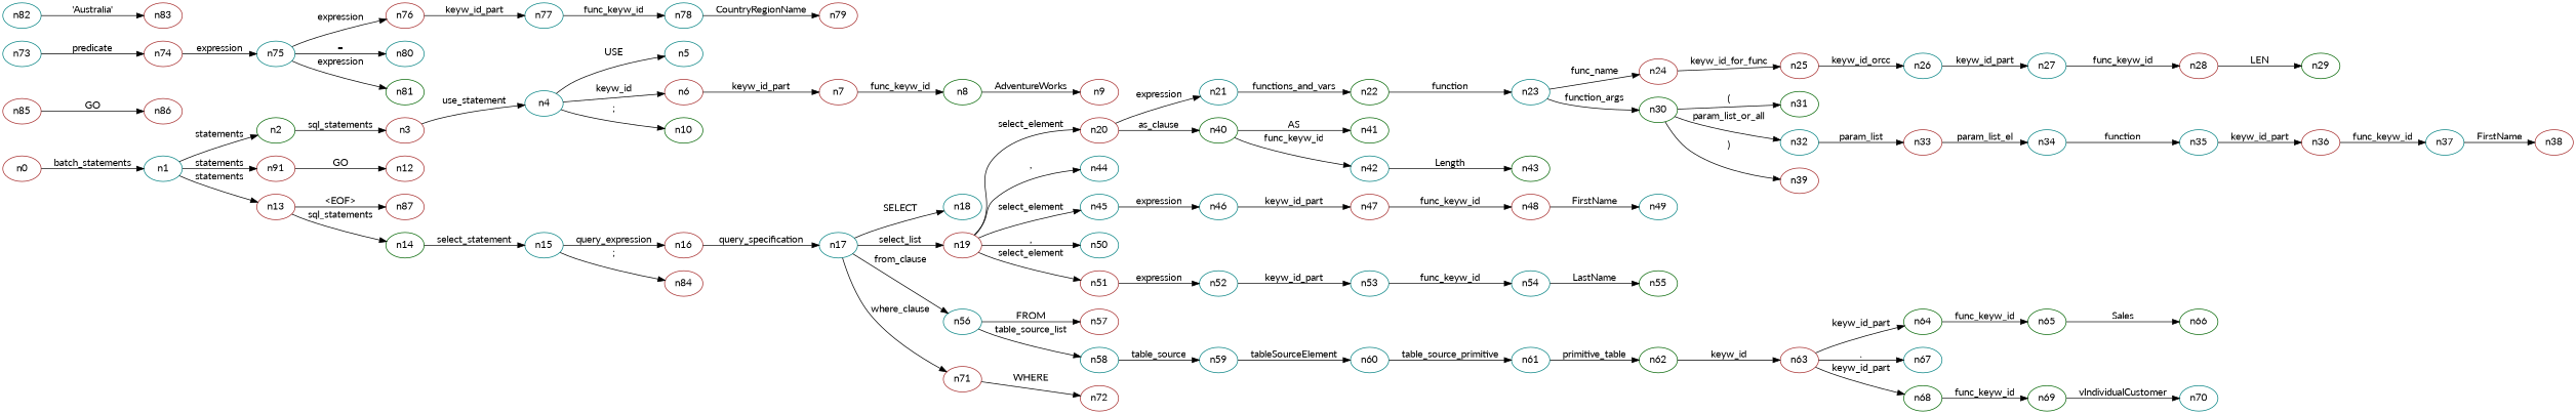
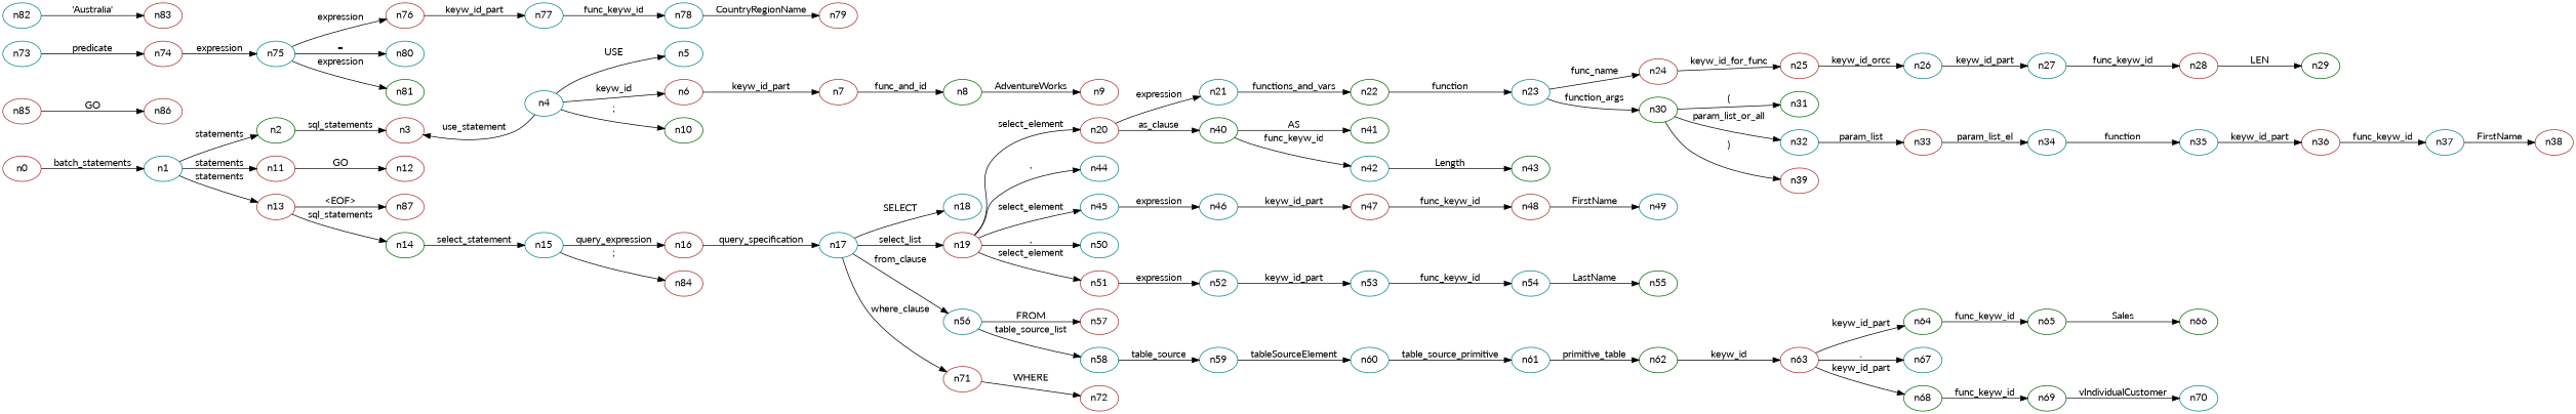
  digraph {
    fontname=Lato
    rankdir=LR
    node [color=teal fontname=Lato]
    edge [fontname=Lato]
    n0 [color=brown]
    n1
    n2 [color=darkgreen]
-   n11 [color=brown label=n91]
+   n11 [color=brown]
    n13 [color=brown]
    n87 [color=brown]
    n3 [color=brown]
    n12 [color=brown]
    n14 [color=darkgreen]
    n85 [color=brown]
    n86 [color=brown]
    n4
    n5
    n6 [color=brown]
    n10 [color=darkgreen]
    n7 [color=brown]
    n8 [color=darkgreen]
    n9 [color=brown]
    n15
    n16 [color=brown]
    n84 [color=brown]
    n17
    n18
    n19 [color=brown]
    n56
    n71 [color=brown]
    n20 [color=brown]
    n44
    n45
    n50
    n51 [color=brown]
    n57 [color=brown]
    n58
    n72 [color=brown]
    n21
    n40 [color=darkgreen]
    n46
    n52
    n22 [color=darkgreen]
    n41 [color=darkgreen]
    n42
    n23
    n24 [color=brown]
    n30 [color=darkgreen]
    n25 [color=brown]
    n31 [color=darkgreen]
    n32
    n39 [color=brown]
    n26
    n27
    n28 [color=brown]
    n29 [color=darkgreen]
    n33 [color=brown]
    n34
    n35
    n36 [color=brown]
    n37
    n38 [color=brown]
    n43 [color=darkgreen]
    n47 [color=brown]
    n48 [color=brown]
    n49
    n53
    n54
    n55 [color=darkgreen]
    n59
    n60
    n61
    n62 [color=darkgreen]
    n63 [color=brown]
    n64 [color=darkgreen]
    n67
    n68 [color=darkgreen]
    n65 [color=darkgreen]
    n69 [color=darkgreen]
    n66 [color=darkgreen]
    n70
    n74 [color=brown]
    n73
    n75
    n76 [color=brown]
    n80
    n81 [color=darkgreen]
    n77
    n78
    n79 [color=brown]
    n83 [color=brown]
    n82
    n0 -> n1 [label=batch_statements]
    n1 -> n2 [label=statements]
    n1 -> n11 [label=statements]
    n1 -> n13 [label=statements]
    n2 -> n3 [label=sql_statements]
    n11 -> n12 [label=GO]
    n13 -> n87 [label="<EOF>"]
    n13 -> n14 [label=sql_statements]
-   n3 -> n4 [label=use_statement]
+   n4 -> n3 [label=use_statement]
    n14 -> n15 [label=select_statement]
    n85 -> n86 [label=GO]
    n4 -> n5 [label=USE]
    n4 -> n6 [label=keyw_id]
    n4 -> n10 [label=";"]
    n6 -> n7 [label=keyw_id_part]
-   n7 -> n8 [label=func_keyw_id]
+   n7 -> n8 [label=func_and_id]
    n8 -> n9 [label=AdventureWorks]
    n15 -> n16 [label=query_expression]
    n15 -> n84 [label=";"]
    n16 -> n17 [label=query_specification]
    n17 -> n18 [label=SELECT]
    n17 -> n19 [label=select_list]
    n17 -> n56 [label=from_clause]
    n17 -> n71 [label=where_clause]
    n19 -> n20 [label=select_element]
    n19 -> n44 [label=","]
    n19 -> n45 [label=select_element]
    n19 -> n50 [label=","]
    n19 -> n51 [label=select_element]
    n56 -> n57 [label=FROM]
    n56 -> n58 [label=table_source_list]
    n71 -> n72 [label=WHERE]
    n20 -> n21 [label=expression]
    n20 -> n40 [label=as_clause]
    n45 -> n46 [label=expression]
    n51 -> n52 [label=expression]
    n58 -> n59 [label=table_source]
    n21 -> n22 [label=functions_and_vars]
    n40 -> n41 [label=AS]
    n40 -> n42 [label=func_keyw_id]
    n46 -> n47 [label=keyw_id_part]
    n52 -> n53 [label=keyw_id_part]
    n22 -> n23 [label=function]
    n42 -> n43 [label=Length]
    n23 -> n24 [label=func_name]
    n23 -> n30 [label=function_args]
    n24 -> n25 [label=keyw_id_for_func]
    n30 -> n31 [label="("]
    n30 -> n32 [label=param_list_or_all]
    n30 -> n39 [label=")"]
    n25 -> n26 [label=keyw_id_orcc]
    n32 -> n33 [label=param_list]
    n26 -> n27 [label=keyw_id_part]
    n27 -> n28 [label=func_keyw_id]
    n28 -> n29 [label=LEN]
    n33 -> n34 [label=param_list_el]
    n34 -> n35 [label=function]
    n35 -> n36 [label=keyw_id_part]
    n36 -> n37 [label=func_keyw_id]
    n37 -> n38 [label=FirstName]
    n47 -> n48 [label=func_keyw_id]
    n48 -> n49 [label=FirstName]
    n53 -> n54 [label=func_keyw_id]
    n54 -> n55 [label=LastName]
    n59 -> n60 [label=tableSourceElement]
    n60 -> n61 [label=table_source_primitive]
    n61 -> n62 [label=primitive_table]
    n62 -> n63 [label=keyw_id]
    n63 -> n64 [label=keyw_id_part]
    n63 -> n67 [label="."]
    n63 -> n68 [label=keyw_id_part]
    n64 -> n65 [label=func_keyw_id]
    n68 -> n69 [label=func_keyw_id]
    n65 -> n66 [label=Sales]
    n69 -> n70 [label=vIndividualCustomer]
    n74 -> n75 [label=expression]
    n73 -> n74 [label=predicate]
    n75 -> n76 [label=expression]
    n75 -> n80 [label="="]
    n75 -> n81 [label=expression]
    n76 -> n77 [label=keyw_id_part]
    n77 -> n78 [label=func_keyw_id]
    n78 -> n79 [label=CountryRegionName]
    n82 -> n83 [label="'Australia'"]
  }
